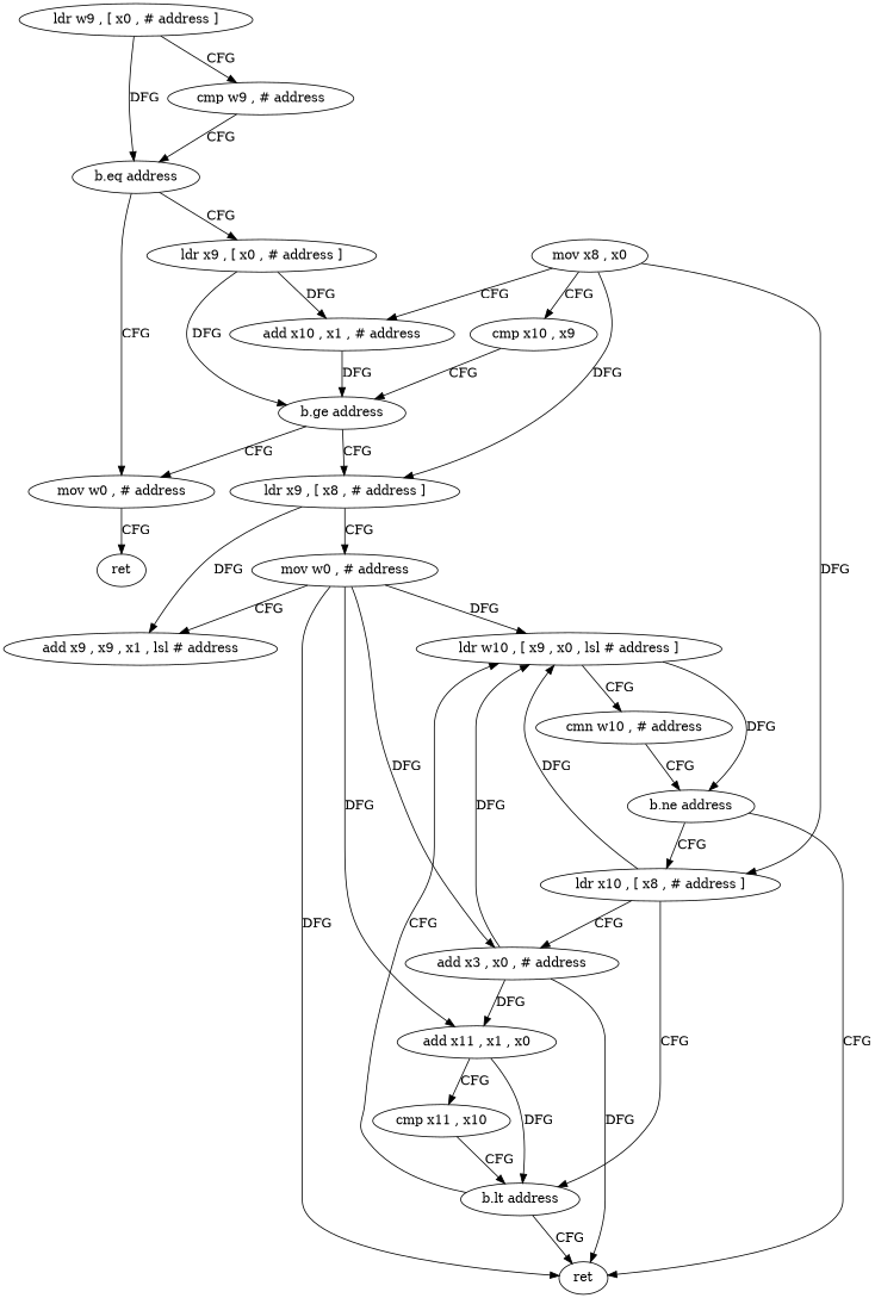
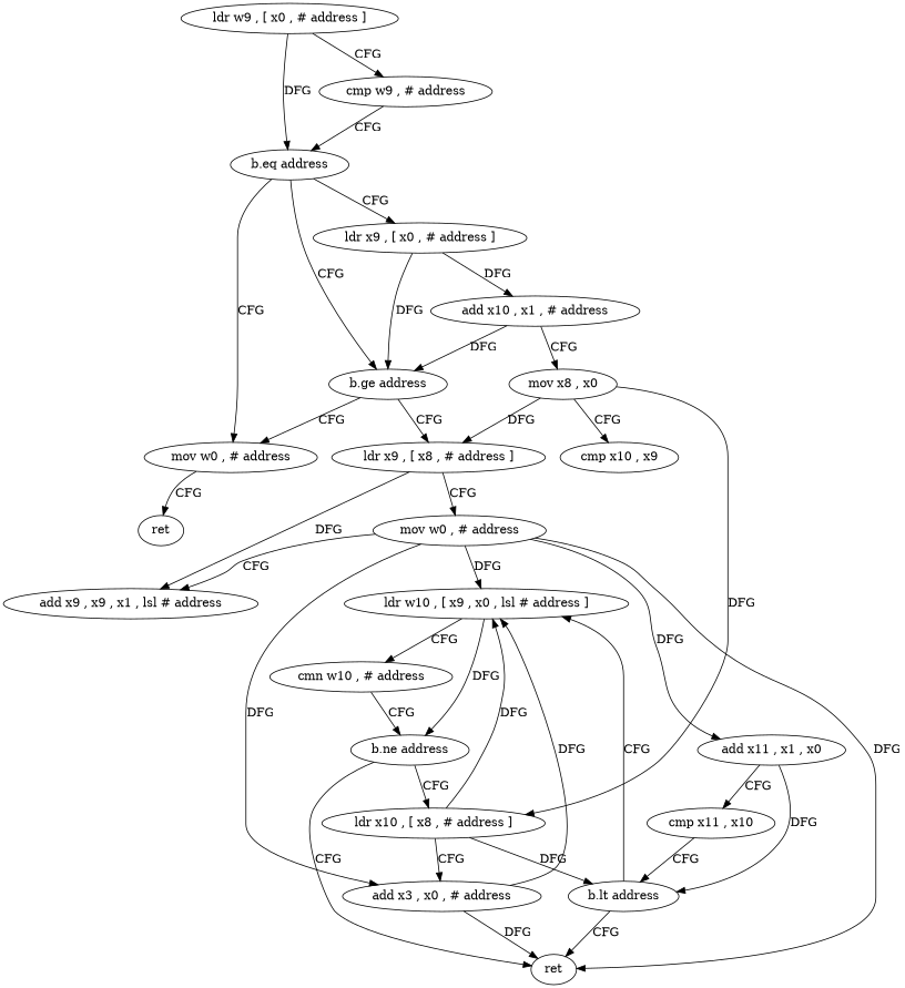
  digraph {
    n1 [label="ldr w9 , [ x0 , # address ]"]
    n2 [label="cmp w9 , # address"]
    n3 [label="b.eq address"]
    n4 [label="mov w0 , # address"]
    n5 [label="ldr x9 , [ x0 , # address ]"]
    n6 [label=ret]
    n7 [label="add x10 , x1 , # address"]
    n8 [label="b.ge address"]
    n9 [label="mov x8 , x0"]
    n10 [label="ldr x9 , [ x8 , # address ]"]
    n11 [label="cmp x10 , x9"]
    n12 [label="ldr x10 , [ x8 , # address ]"]
    n13 [label="mov w0 , # address"]
    n14 [label="add x9 , x9 , x1 , lsl # address"]
    n15 [label="ldr w10 , [ x9 , x0 , lsl # address ]"]
    n16 [label="add x3 , x0 , # address"]
    n17 [label="b.lt address"]
    n18 [label=ret]
    n19 [label="add x11 , x1 , x0"]
    n20 [label="cmn w10 , # address"]
    n21 [label="b.ne address"]
    n22 [label="cmp x11 , x10"]
    n1 -> n2 [label=CFG]
    n1 -> n3 [label=DFG]
    n2 -> n3 [label=CFG]
    n3 -> n4 [label=CFG]
    n3 -> n5 [label=CFG]
    n4 -> n6 [label=CFG]
    n5 -> n7 [label=DFG]
    n5 -> n8 [label=DFG]
    n7 -> n8 [label=DFG]
-   n9 -> n7 [label=CFG]
+   n7 -> n9 [label=CFG]
    n8 -> n4 [label=CFG]
    n8 -> n10 [label=CFG]
    n9 -> n10 [label=DFG]
    n9 -> n11 [label=CFG]
    n9 -> n12 [label=DFG]
    n10 -> n13 [label=CFG]
    n10 -> n14 [label=DFG]
-   n11 -> n8 [label=CFG]
+   n3 -> n8 [label=CFG]
    n12 -> n15 [label=DFG]
    n12 -> n16 [label=CFG]
-   n12 -> n17 [label=CFG]
+   n12 -> n17 [label=DFG]
    n13 -> n14 [label=CFG]
    n13 -> n15 [label=DFG]
    n13 -> n16 [label=DFG]
    n13 -> n18 [label=DFG]
    n13 -> n19 [label=DFG]
    n15 -> n20 [label=CFG]
    n15 -> n21 [label=DFG]
    n16 -> n15 [label=DFG]
    n16 -> n18 [label=DFG]
-   n16 -> n19 [label=DFG]
    n17 -> n15 [label=CFG]
    n17 -> n18 [label=CFG]
    n19 -> n17 [label=DFG]
    n19 -> n22 [label=CFG]
    n20 -> n21 [label=CFG]
    n21 -> n12 [label=CFG]
    n21 -> n18 [label=CFG]
    n22 -> n17 [label=CFG]
  }
